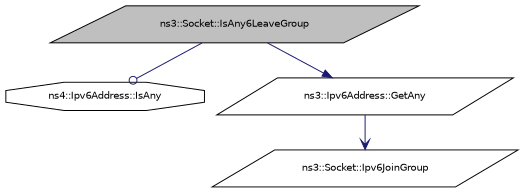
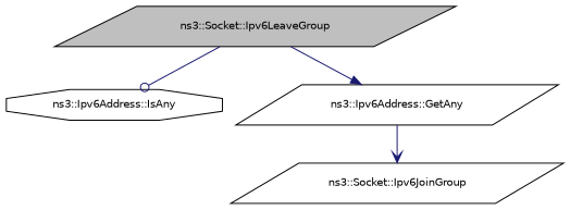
  digraph {
    rankdir=TB
    node [color=black fillcolor=white fontname=Helvetica fontsize=10 shape=parallelogram style=filled]
    edge [color=midnightblue fontname=Helvetica fontsize=10 labelfontname=Helvetica labelfontsize=10 style=solid]
-   n1 [fillcolor=grey75 fontcolor=black height=0.2 label="ns3::Socket::IsAny6LeaveGroup" width=0.4]
-   n2 [height=0.2 label="ns4::Ipv6Address::IsAny" shape=octagon width=0.4]
+   n1 [fillcolor=grey75 fontcolor=black height=0.2 label="ns3::Socket::Ipv6LeaveGroup" width=0.4]
+   n2 [height=0.2 label="ns3::Ipv6Address::IsAny" shape=octagon width=0.4]
    n3 [height=0.2 label="ns3::Ipv6Address::GetAny" width=0.4]
    n4 [height=0.2 label="ns3::Socket::Ipv6JoinGroup" width=0.4]
    n1 -> n2 [arrowhead=odot]
    n1 -> n3 [arrowhead=normal]
    n3 -> n4 [arrowhead=vee]
  }
